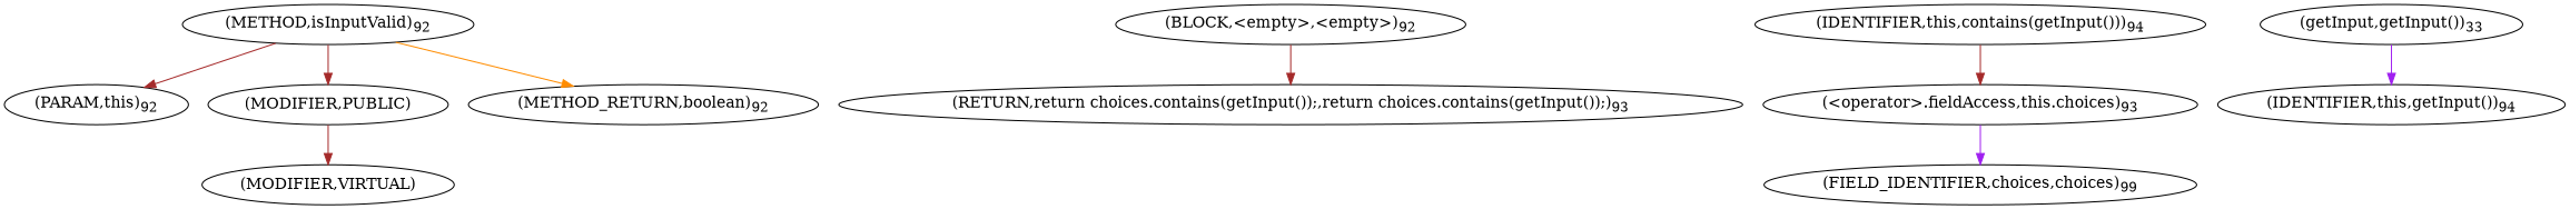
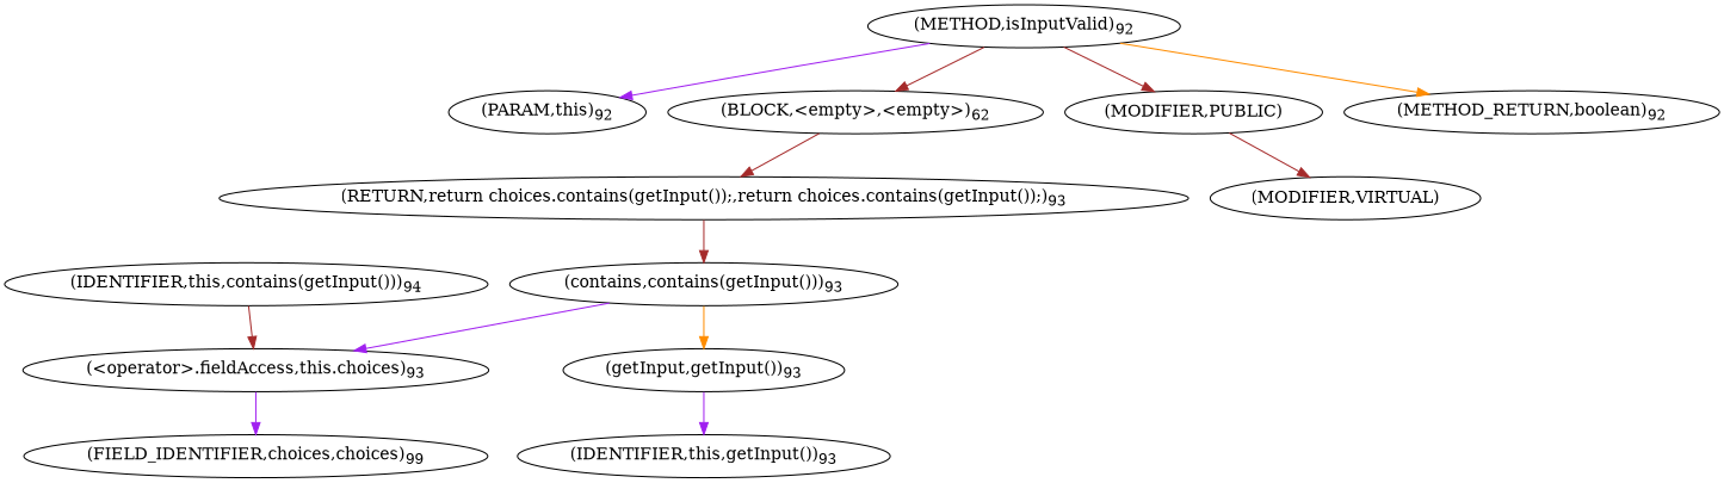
  digraph {
    edge [color=brown]
    n1 [label=<(METHOD,isInputValid)<SUB>92</SUB>>]
    n2 [label=<(PARAM,this)<SUB>92</SUB>>]
-   n3 [label=<(BLOCK,&lt;empty&gt;,&lt;empty&gt;)<SUB>92</SUB>>]
+   n3 [label=<(BLOCK,&lt;empty&gt;,&lt;empty&gt;)<SUB>62</SUB>>]
    n4 [label=<(MODIFIER,PUBLIC)>]
    n5 [label=<(METHOD_RETURN,boolean)<SUB>92</SUB>>]
    n6 [label=<(RETURN,return choices.contains(getInput());,return choices.contains(getInput());)<SUB>93</SUB>>]
    n7 [label=<(MODIFIER,VIRTUAL)>]
+   n8 [label=<(contains,contains(getInput()))<SUB>93</SUB>>]
    n9 [label=<(&lt;operator&gt;.fieldAccess,this.choices)<SUB>93</SUB>>]
-   n10 [label=<(getInput,getInput())<SUB>33</SUB>>]
+   n10 [label=<(getInput,getInput())<SUB>93</SUB>>]
    n11 [label=<(FIELD_IDENTIFIER,choices,choices)<SUB>99</SUB>>]
-   n12 [label=<(IDENTIFIER,this,getInput())<SUB>94</SUB>>]
+   n12 [label=<(IDENTIFIER,this,getInput())<SUB>93</SUB>>]
    n13 [label=<(IDENTIFIER,this,contains(getInput()))<SUB>94</SUB>>]
-   n1 -> n2
+   n1 -> n2 [color=purple]
+   n1 -> n3
    n1 -> n4
    n1 -> n5 [color=darkorange]
    n3 -> n6
    n4 -> n7
+   n6 -> n8
+   n8 -> n9 [color=purple]
+   n8 -> n10 [color=darkorange]
    n9 -> n11 [color=purple]
    n10 -> n12 [color=purple]
    n13 -> n9
  }
